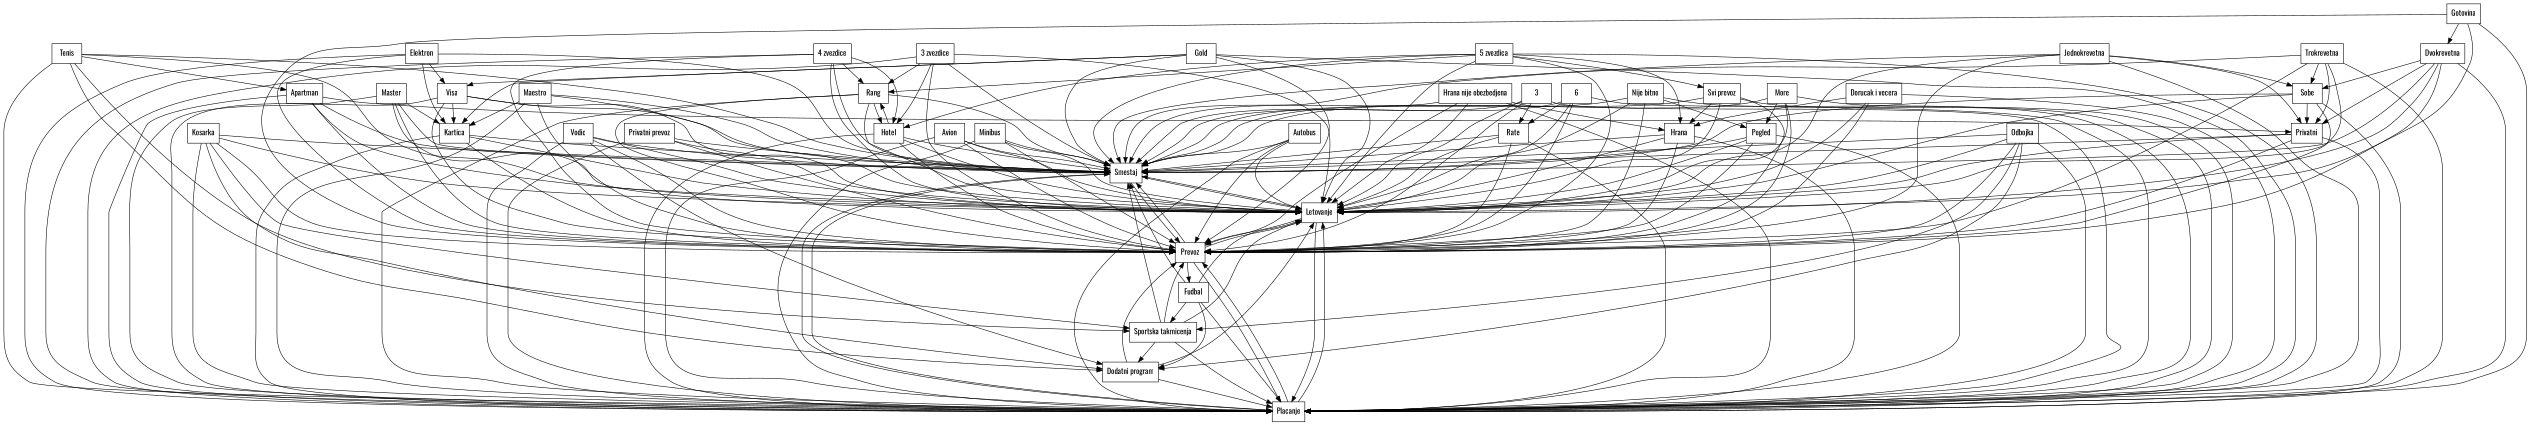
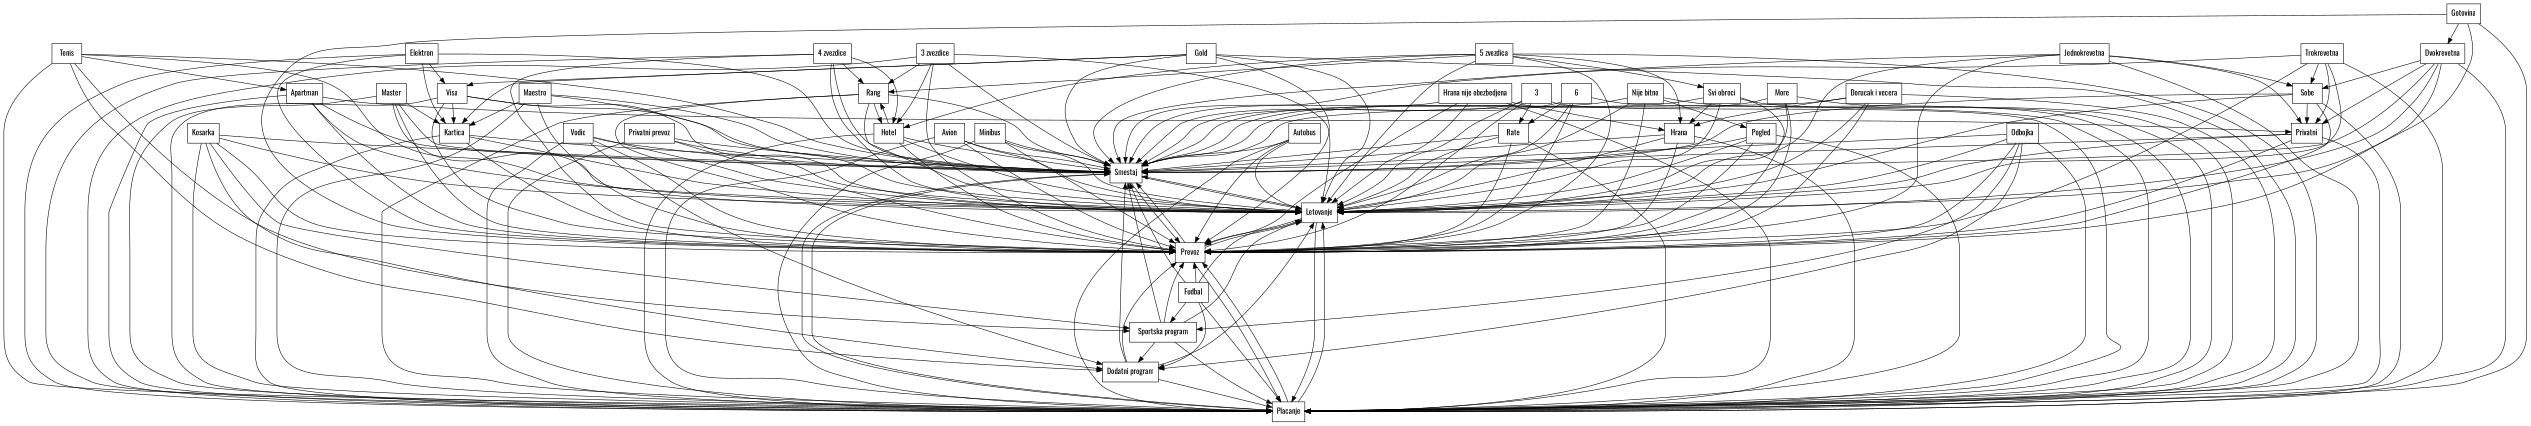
  digraph {
    fontname=Oswald
    rankdir=TB
    node [fontname=Oswald shape=box]
    edge [arrowhead=normal fontname=Oswald]
    n1 [label=Tenis]
    n2 [label=Smestaj]
-   n3 [label="Sportska takmicenja"]
+   n3 [label="Sportska program"]
    n4 [label=Letovanje]
    n5 [label="Dodatni program"]
    n6 [label=Placanje]
    n7 [label=Apartman]
    n8 [label=Prevoz]
    n9 [label=Rang]
    n10 [label=Hotel]
    n11 [label=Elektron]
    n12 [label=Kartica]
    n13 [label=Visa]
    n14 [label="Hrana nije obezbedjena"]
    n15 [label=Hrana]
    n16 [label=Autobus]
    n17 [label=Kosarka]
    n18 [label=Fudbal]
    n19 [label=Vodic]
    n20 [label=Privatni]
    n21 [label="Nije bitno"]
    n22 [label=Pogled]
    n23 [label=Maestro]
-   n24 [label="Svi prevoz"]
+   n24 [label="Svi obroci"]
    n25 [label=Gold]
    n26 [label=Master]
    n27 [label=Sobe]
    n28 [label=Dvokrevetna]
    n29 [label=Rate]
    n30 [label=Minibus]
    n31 [label="Dorucak i vecera"]
    n32 [label="3 zvezdice"]
    n33 [label=Gotovina]
    n34 [label=3]
    n35 [label="Privatni prevoz"]
    n36 [label=Avion]
    n37 [label=Jednokrevetna]
    n38 [label=More]
    n39 [label=Odbojka]
    n40 [label="4 zvezdice"]
    n41 [label=6]
    n42 [label="5 zvezdica"]
    n43 [label=Trokrevetna]
    n1 -> n2
    n1 -> n3
    n1 -> n4
    n1 -> n5
    n1 -> n6
    n1 -> n7
    n2 -> n4
    n2 -> n6
    n2 -> n8
    n3 -> n2
    n3 -> n4
    n3 -> n5
    n3 -> n6
    n3 -> n8
    n4 -> n2
    n4 -> n6
    n4 -> n8
+   n5 -> n2
    n5 -> n4
    n5 -> n6
    n5 -> n8
    n6 -> n2
    n6 -> n4
    n6 -> n8
    n7 -> n2
    n7 -> n4
    n7 -> n6
    n7 -> n8
    n7 -> n20
    n8 -> n2
    n8 -> n4
    n8 -> n6
    n9 -> n2
    n9 -> n4
    n9 -> n6
    n9 -> n8
    n9 -> n10
    n10 -> n2
    n10 -> n4
    n10 -> n6
    n10 -> n8
    n10 -> n9
    n11 -> n2
    n11 -> n6
    n11 -> n8
    n11 -> n12
    n11 -> n13
    n12 -> n2
    n12 -> n4
    n12 -> n6
    n12 -> n8
    n13 -> n2
    n13 -> n4
    n13 -> n6
    n13 -> n8
    n13 -> n12
    n14 -> n2
    n14 -> n4
    n14 -> n6
    n14 -> n8
    n14 -> n15
    n15 -> n2
    n15 -> n4
    n15 -> n6
    n15 -> n8
    n16 -> n2
    n16 -> n4
    n16 -> n6
    n16 -> n8
    n17 -> n2
    n17 -> n3
    n17 -> n4
    n17 -> n5
    n17 -> n6
    n17 -> n8
    n18 -> n2
    n18 -> n3
    n18 -> n4
    n18 -> n5
    n18 -> n6
-   n8 -> n18
+   n18 -> n8
    n19 -> n2
    n19 -> n4
    n19 -> n5
    n19 -> n6
    n19 -> n8
    n20 -> n2
    n20 -> n4
    n20 -> n6
    n20 -> n8
    n21 -> n2
    n21 -> n4
    n21 -> n6
    n21 -> n8
    n21 -> n22
    n22 -> n2
    n22 -> n4
    n22 -> n6
    n22 -> n8
    n23 -> n2
    n23 -> n4
    n23 -> n6
    n23 -> n8
    n23 -> n12
    n24 -> n2
    n24 -> n4
    n24 -> n6
    n24 -> n8
    n24 -> n15
    n25 -> n2
    n25 -> n4
    n25 -> n6
    n25 -> n8
    n25 -> n12
    n25 -> n13
    n26 -> n2
    n26 -> n4
    n26 -> n6
    n26 -> n8
    n26 -> n12
    n27 -> n2
    n27 -> n4
    n27 -> n6
    n27 -> n8
    n27 -> n20
    n28 -> n2
    n28 -> n4
    n28 -> n6
    n28 -> n8
    n28 -> n20
    n28 -> n27
    n29 -> n2
    n29 -> n4
    n29 -> n6
    n29 -> n8
    n30 -> n2
    n30 -> n4
    n30 -> n6
    n30 -> n8
+   n31 -> n2
    n31 -> n4
    n31 -> n6
    n31 -> n8
    n31 -> n15
    n32 -> n2
    n32 -> n4
    n32 -> n6
    n32 -> n8
    n32 -> n9
    n32 -> n10
    n33 -> n4
    n33 -> n6
    n33 -> n8
    n33 -> n28
    n34 -> n2
    n34 -> n4
    n34 -> n6
    n34 -> n8
    n34 -> n29
    n35 -> n2
    n35 -> n4
    n35 -> n6
    n35 -> n8
    n36 -> n2
    n36 -> n4
    n36 -> n6
    n36 -> n8
    n37 -> n2
    n37 -> n4
    n37 -> n6
    n37 -> n8
    n37 -> n20
    n37 -> n27
    n38 -> n2
    n38 -> n4
    n38 -> n6
    n38 -> n8
-   n38 -> n22
    n39 -> n2
    n39 -> n3
    n39 -> n4
    n39 -> n5
    n39 -> n6
    n39 -> n8
    n40 -> n2
    n40 -> n4
    n40 -> n6
    n40 -> n8
    n40 -> n9
    n40 -> n10
    n41 -> n2
    n41 -> n4
    n41 -> n6
    n41 -> n8
    n41 -> n29
    n42 -> n2
    n42 -> n4
    n42 -> n6
    n42 -> n8
    n42 -> n9
    n42 -> n10
    n42 -> n15
    n42 -> n24
    n43 -> n2
    n43 -> n4
    n43 -> n6
    n43 -> n8
    n43 -> n20
    n43 -> n27
  }
